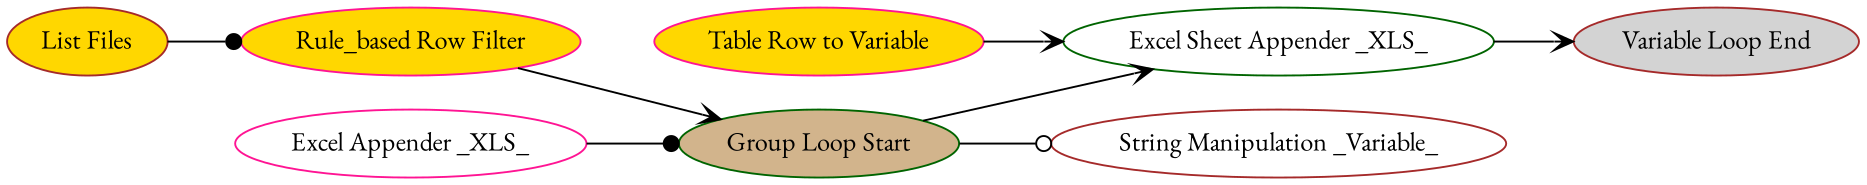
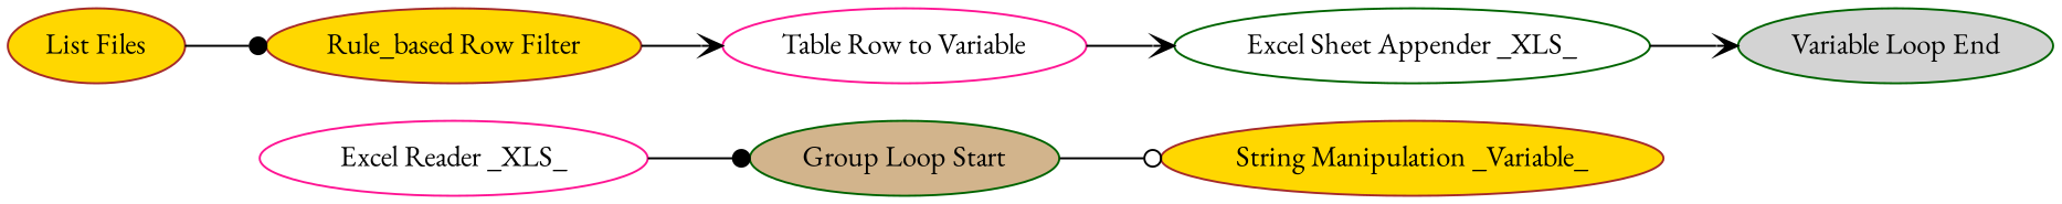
  digraph {
    fontname="EB Garamond"
    rankdir=LR
    node [color=deeppink fillcolor=gold fontname="EB Garamond" style=filled]
    edge [arrowhead=vee fontname="EB Garamond"]
-   n1 [color=brown fillcolor=white label="String Manipulation _Variable_"]
-   n2 [label="Rule_based Row Filter"]
-   n3 [label="Table Row to Variable"]
+   n1 [color=brown label="String Manipulation _Variable_"]
+   n2 [color=brown label="Rule_based Row Filter"]
+   n3 [fillcolor=white label="Table Row to Variable"]
    n4 [color=darkgreen fillcolor=white label="Excel Sheet Appender _XLS_"]
    n5 [color=darkgreen fillcolor=tan label="Group Loop Start"]
-   n6 [color=brown fillcolor=lightgrey label="Variable Loop End"]
-   n7 [fillcolor=white label="Excel Appender _XLS_"]
+   n6 [color=darkgreen fillcolor=lightgrey label="Variable Loop End"]
+   n7 [fillcolor=white label="Excel Reader _XLS_"]
    n8 [color=brown label="List Files"]
-   n2 -> n5
+   n2 -> n3
    n3 -> n4
    n4 -> n6
    n5 -> n1 [arrowhead=odot]
-   n5 -> n4
    n7 -> n5 [arrowhead=dot]
    n8 -> n2 [arrowhead=dot]
  }
